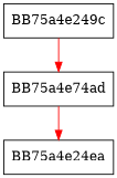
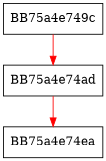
  digraph {
    splines=ortho
    node [shape=box]
    edge [color=red]
-   BB75a4e749c [label=BB75a4e249c]
+   BB75a4e749c
    BB75a4e74ad
-   BB75a4e74ea [label=BB75a4e24ea]
+   BB75a4e74ea
    BB75a4e749c -> BB75a4e74ad
    BB75a4e74ad -> BB75a4e74ea
  }
